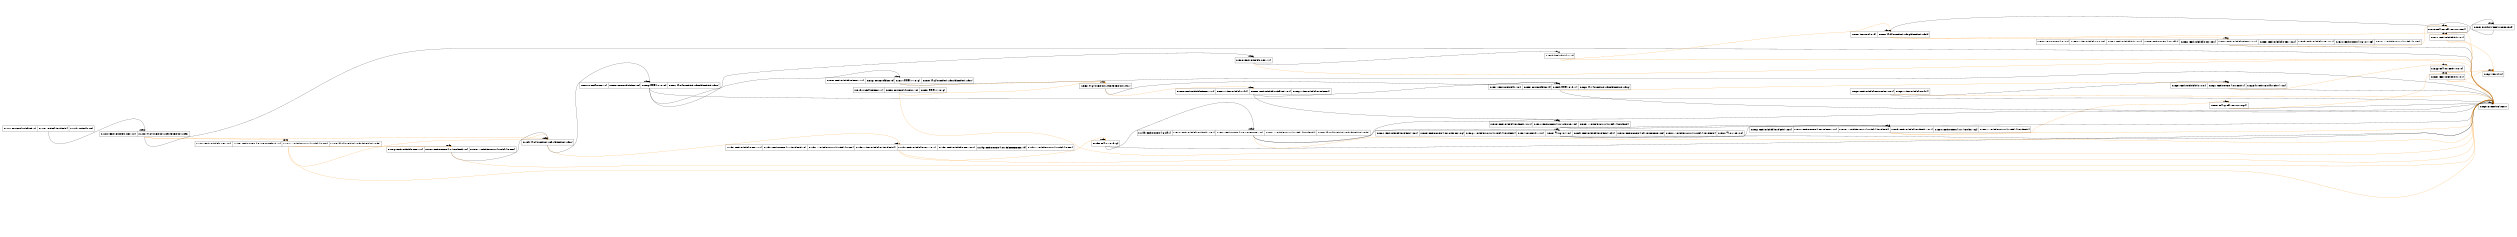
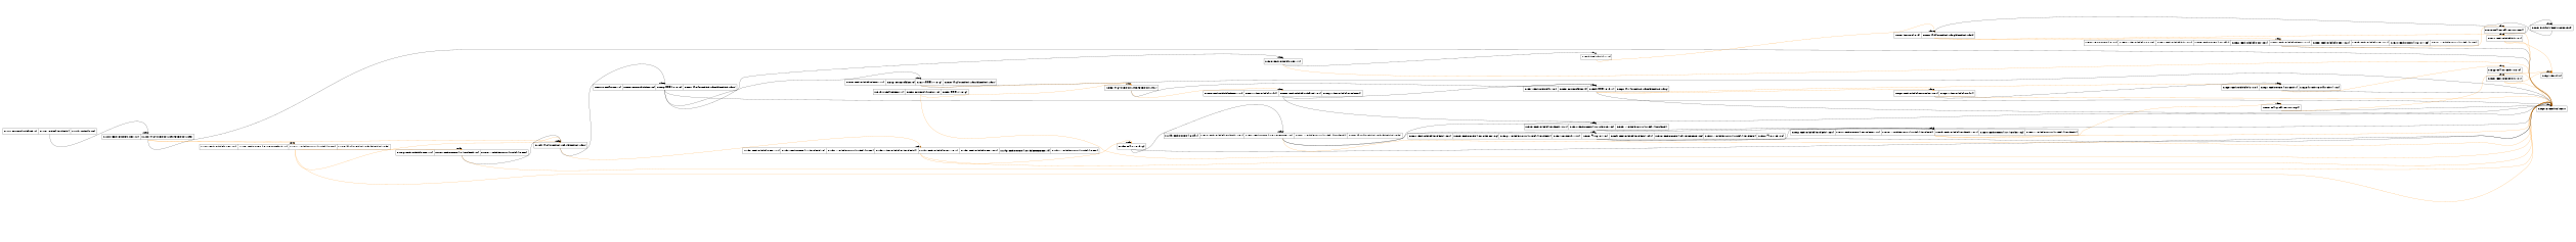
  digraph {
    fontname="DejaVu Sans"
    rankdir=LR
    node [fontname="DejaVu Sans" shape=record]
    edge [color=darkorange fontname="DejaVu Sans" headport=n tailport=s]
    n1 [label="{14477: constant[undefined,v1]|14478: vardecl['handleObj']|14479: vardecl['type']}"]
    n2 [label="{14480: read-variable['types',v2,-]|14481: if[v2](true-block:4891,false-block:4893)}"]
    n3 [label="{14489: if[v2](true-block:4894,false-block:4902)}"]
    n4 [label="{14482: read-variable['types',v3,-]|14483: read-property[v3,'preventDefault',v2]|14484: \<variable-non-null-undef\>['types']|14485: if[v2](true-block:4892,false-block:4893)}"]
    n5 [label="{14568: exceptional-return}"]
    n6 [label="{14490: read-variable['types',v4,-]|14491: read-property[v4,'handleObj',v3]|14492: \<variable-non-null-undef\>['types']|14493: write-variable[v3,'handleObj']*|14494: read-variable['jQuery',v8,v7]|14495: read-variable['types',v10,-]|14496: read-property[v10,'delegateTarget',v9]|14497: \<variable-non-null-undef\>['types']}"]
    n7 [label="{14524: typeof['types',v4]|14525: constant[\"object\",v5]|14526: ===[v4,v5,v3]|14527: if[v3](true-block:4903,false-block:4910)}"]
    n8 [label="{14486: read-variable['types',v4,-]|14487: read-property[v4,'handleObj',v2]|14488: \<variable-non-null-undef\>['types']}"]
    n9 [label="{14498: call[v7,v8,v9,v6]}"]
    n10 [label="{14528: read-variable['types',v7,-]}"]
    n11 [label="{14545: read-variable['selector',v7,-]|14546: constant[false,v8]|14547: ===[v7,v8,v6]|14548: if[v6](true-block:4912,false-block:4911)}"]
    n12 [label="{14499: read-property[v6,'off',-]|14500: read-variable['handleObj',v13,-]|14501: read-property[v13,'namespace',v12]|14502: \<variable-non-null-undef\>['handleObj']|14503: if[v12](true-block:4897,false-block:4898)}"]
    n13 [label="{14529: begin-for-in[v7,v8]}"]
    n14 [label="{14552: if[v6](true-block:4913,false-block:4914)}"]
    n15 [label="{14504: read-variable['handleObj',v18,-]|14505: read-property[v18,'origType',v16]|14506: \<variable-non-null-undef\>['handleObj']|14507: constant[\".\",v17]|14508: +[v16,v17,v14]|14509: read-variable['handleObj',v19,-]|14510: read-property[v19,'namespace',v15]|14511: \<variable-non-null-undef\>['handleObj']|14512: +[v14,v15,v11]}"]
    n16 [label="{14513: read-variable['handleObj',v14,-]|14514: read-property[v14,'origType',v11]|14515: \<variable-non-null-undef\>['handleObj']}"]
    n17 [label="{14516: read-variable['handleObj',v15,-]|14517: read-property[v15,'selector',v14]|14518: \<variable-non-null-undef\>['handleObj']|14519: read-variable['handleObj',v17,-]|14520: read-property[v17,'handler',v16]|14521: \<variable-non-null-undef\>['handleObj']}"]
    n18 [label="{14522: call[v6,'off',v11,v14,v16,-]*}"]
    n19 [label="{14523: read-variable['this',v1,-]}"]
    n20 [label="{14567: return[v1]}"]
    n21 [label="{14530: has-next[v8,v9]|14531: if[v9](true-block:4906,false-block:4909)}"]
    n22 [label="{14553: read-variable['selector',v7,-]|14554: write-variable[v7,'fn']*|14555: read-variable['undefined',v8,-]|14556: write-variable[v8,'selector']*}"]
    n23 [label="{14557: read-variable['fn',v8,-]|14558: constant[false,v9]|14559: ===[v8,v9,v7]|14560: if[v7](true-block:4915,false-block:4916)}"]
    n24 [label="{14549: typeof['selector',v7]|14550: constant[\"function\",v8]|14551: ===[v7,v8,v6]}"]
    n25 [label="{14532: next-property[v8,v10]|14533: write-variable[v10,'type']|14534: read-variable['this',v12,-]|14535: read-property[v12,'off',-]|14536: read-variable['type',v13,-]|14537: read-variable['selector',v14,-]|14538: read-variable['types',v16,-]|14539: read-variable['type',v17,-]|14540: read-property[v16,v17,v15]|14541: \<variable-non-null-undef\>['types']}"]
    n26 [label="{14544: read-variable['this',v1,-]}"]
    n27 [label="{14542: call[v12,'off',v13,v14,v15,-]*}"]
    n28 [label="{14543: end-for-in(begin-node:14529)}"]
    n29 [label="{14561: read-variable['returnFalse',v10,-]|14562: write-variable[v10,'fn']*}"]
    n30 [label="{14563: read-variable['this',v11,-]|14564: read-property[v11,'each',-]|14565: function-expr[function(),v12]}"]
    n31 [label="{14566: call[v11,'each',v12,v1]}"]
    n1 -> n2 [color=black headlabel="      4890"]
    n2 -> n3 [headlabel="      4893"]
    n2 -> n4 [headlabel="      4891"]
    n2 -> n5 [color=black headlabel="      4919"]
    n3 -> n6 [headlabel="      4894"]
    n3 -> n7 [color=black headlabel="      4902"]
    n4 -> n3
    n4 -> n5
    n4 -> n8 [headlabel="      4892"]
    n6 -> n5
    n6 -> n9 [headlabel="      4895"]
    n7 -> n5 [color=black]
    n7 -> n10 [color=black headlabel="      4903"]
    n7 -> n11 [color=black headlabel="      4910"]
    n8 -> n3 [color=black]
    n8 -> n5
    n9 -> n5 [color=black]
    n9 -> n12 [color=black headlabel="      4896"]
    n10 -> n5
    n10 -> n13 [color=black headlabel="      4904"]
    n11 -> n5 [color=black]
    n11 -> n14 [headlabel="      4912"]
    n12 -> n5
    n12 -> n15 [color=black headlabel="      4897"]
    n12 -> n16 [color=black headlabel="      4898"]
-   n13 -> n5
    n13 -> n21 [headlabel="      4905"]
    n14 -> n22 [headlabel="      4913"]
    n14 -> n23 [color=black headlabel="      4914"]
    n15 -> n5 [color=black]
    n15 -> n17 [color=black headlabel="      4899"]
    n16 -> n5 [color=black]
    n16 -> n17 [color=black]
    n17 -> n5
    n17 -> n18 [headlabel="      4900"]
    n18 -> n5 [color=black]
    n18 -> n19 [headlabel="      4901"]
    n19 -> n5
    n19 -> n20 [headlabel="      4918"]
    n21 -> n25 [headlabel="      4906"]
    n21 -> n26 [headlabel="      4909"]
    n22 -> n5 [color=black]
    n22 -> n23 [color=black]
    n23 -> n5 [color=black]
+   n23 -> n29 [headlabel="      4915"]
    n23 -> n30 [headlabel="      4916"]
    n24 -> n5
    n24 -> n14
    n25 -> n5 [color=black]
    n25 -> n27 [headlabel="      4907"]
    n26 -> n5
    n26 -> n20
    n27 -> n5
    n27 -> n28 [color=black headlabel="      4908"]
    n28 -> n21 [color=black]
    n29 -> n5
    n29 -> n30 [color=black]
    n30 -> n5 [color=black]
    n30 -> n31 [headlabel="      4917"]
    n31 -> n5
    n31 -> n20
  }
